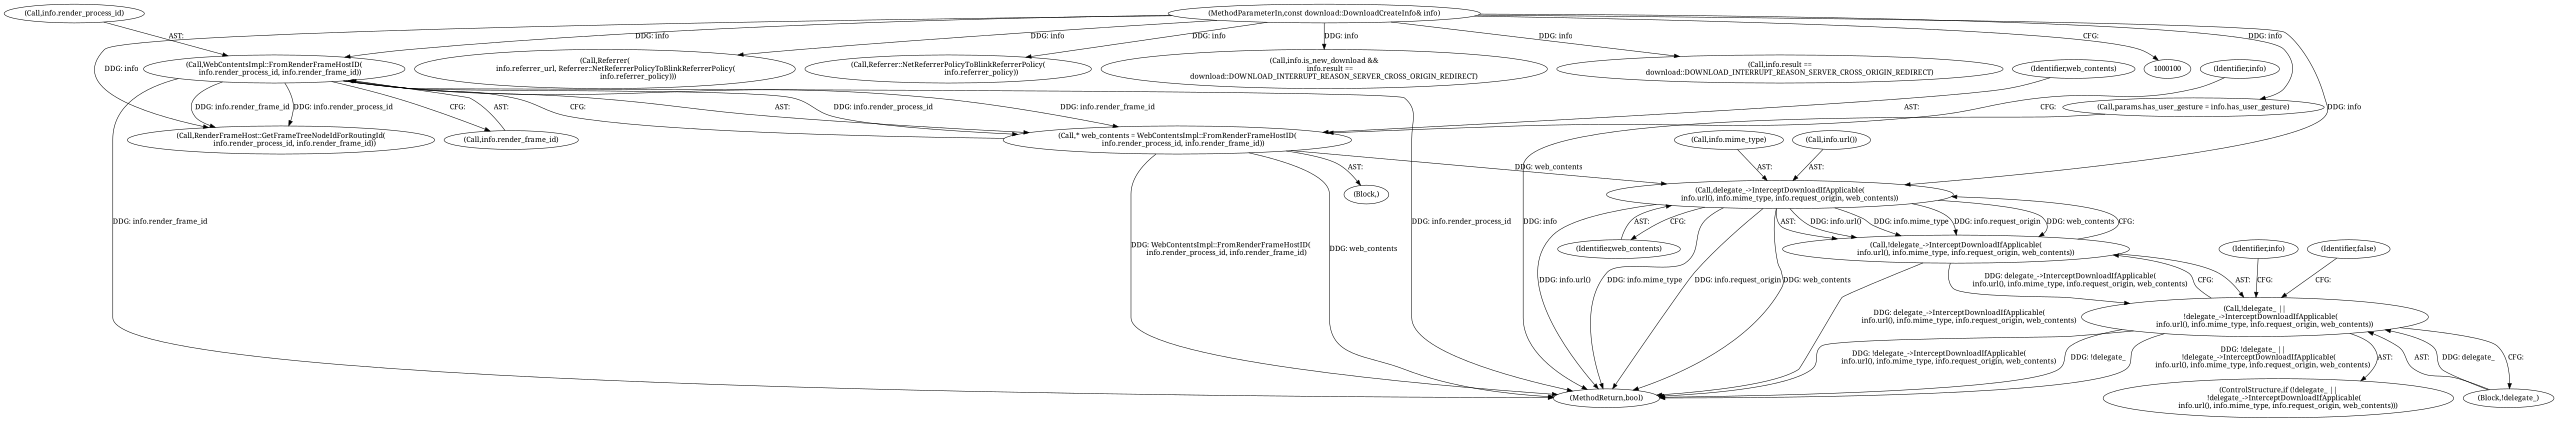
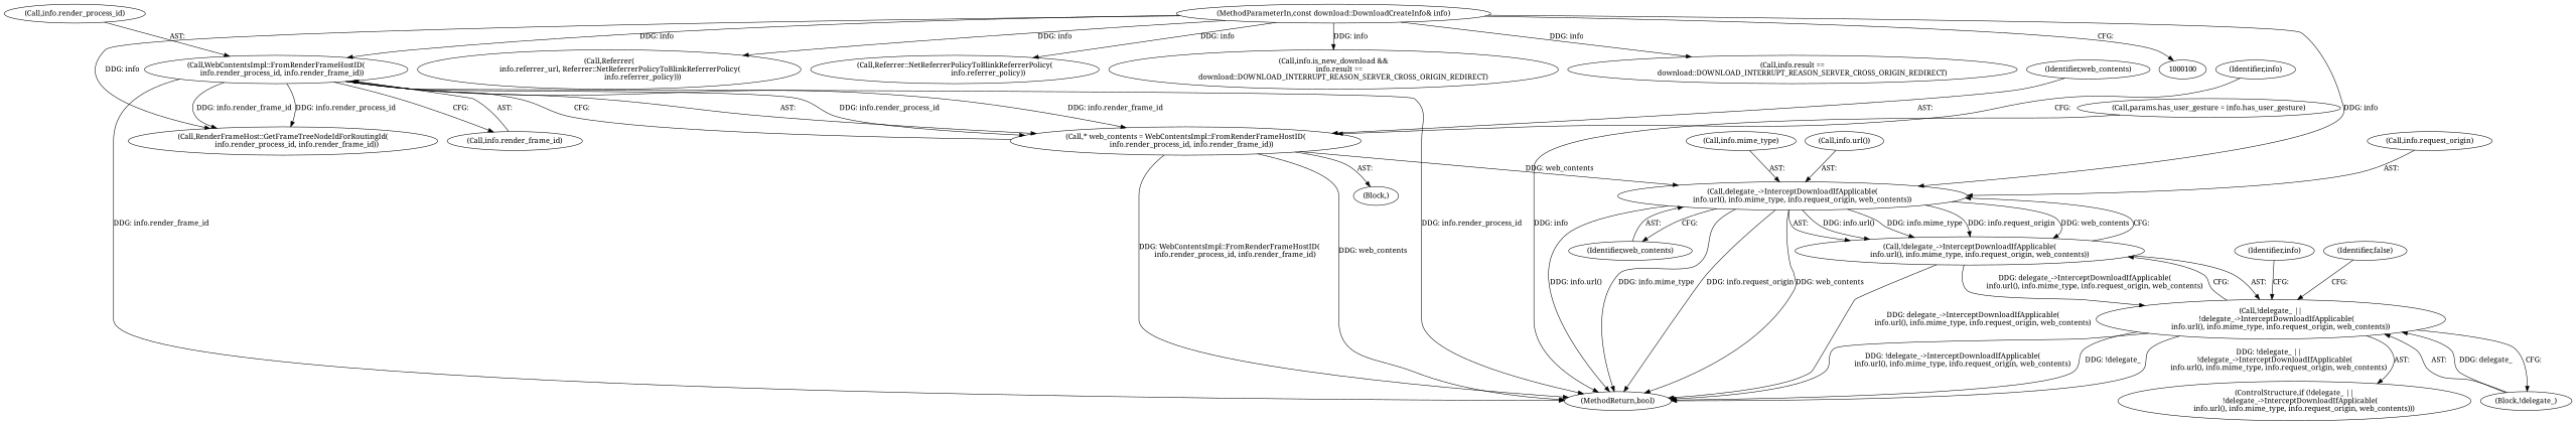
  digraph {
    fontname="Noto Serif"
    node [fontname="Noto Serif"]
    edge [fontname="Noto Serif"]
    n1 [label="(Call,delegate_->InterceptDownloadIfApplicable(\n          info.url(), info.mime_type, info.request_origin, web_contents))"]
    n2 [label="(Call,!delegate_->InterceptDownloadIfApplicable(\n          info.url(), info.mime_type, info.request_origin, web_contents))"]
    n3 [label="(Identifier,web_contents)"]
    n4 [label="(MethodReturn,bool)"]
    n5 [label="(Call,!delegate_ ||\n      !delegate_->InterceptDownloadIfApplicable(\n          info.url(), info.mime_type, info.request_origin, web_contents))"]
    n6 [label="(MethodParameterIn,const download::DownloadCreateInfo& info)"]
    n7 [label="(Call,WebContentsImpl::FromRenderFrameHostID(\n      info.render_process_id, info.render_frame_id))"]
    n8 [label="(Call,RenderFrameHost::GetFrameTreeNodeIdForRoutingId(\n              info.render_process_id, info.render_frame_id))"]
    n9 [label="(Call,Referrer(\n           info.referrer_url, Referrer::NetReferrerPolicyToBlinkReferrerPolicy(\n                                  info.referrer_policy)))"]
    n10 [label="(Call,params.has_user_gesture = info.has_user_gesture)"]
    n11 [label="(Call,Referrer::NetReferrerPolicyToBlinkReferrerPolicy(\n                                  info.referrer_policy))"]
    n12 [label="(Call,info.is_new_download &&\n      info.result ==\n          download::DOWNLOAD_INTERRUPT_REASON_SERVER_CROSS_ORIGIN_REDIRECT)"]
    n13 [label="(Call,info.result ==\n          download::DOWNLOAD_INTERRUPT_REASON_SERVER_CROSS_ORIGIN_REDIRECT)"]
    1000100
    n15 [label="(Call,* web_contents = WebContentsImpl::FromRenderFrameHostID(\n      info.render_process_id, info.render_frame_id))"]
    n16 [label="(Call,info.render_frame_id)"]
    n17 [label="(Block,)"]
    n18 [label="(Block,!delegate_)"]
    n19 [label="(ControlStructure,if (!delegate_ ||\n      !delegate_->InterceptDownloadIfApplicable(\n          info.url(), info.mime_type, info.request_origin, web_contents)))"]
    n20 [label="(Identifier,web_contents)"]
    n21 [label="(Identifier,info)"]
    n22 [label="(Call,info.url())"]
    n23 [label="(Identifier,info)"]
+   n24 [label="(Call,info.request_origin)"]
    n25 [label="(Call,info.mime_type)"]
    n26 [label="(Identifier,false)"]
    n27 [label="(Call,info.render_process_id)"]
    n1 -> n2 [label="AST: "]
    n1 -> n2 [label="DDG: info.url()"]
    n1 -> n2 [label="DDG: info.mime_type"]
    n1 -> n2 [label="DDG: info.request_origin"]
    n1 -> n2 [label="DDG: web_contents"]
    n1 -> n3 [label="CFG: "]
    n1 -> n4 [label="DDG: info.url()"]
    n1 -> n4 [label="DDG: info.mime_type"]
    n1 -> n4 [label="DDG: info.request_origin"]
    n1 -> n4 [label="DDG: web_contents"]
    n2 -> n1 [label="CFG: "]
    n2 -> n4 [label="DDG: delegate_->InterceptDownloadIfApplicable(\n          info.url(), info.mime_type, info.request_origin, web_contents)"]
    n2 -> n5 [label="AST: "]
    n2 -> n5 [label="DDG: delegate_->InterceptDownloadIfApplicable(\n          info.url(), info.mime_type, info.request_origin, web_contents)"]
    n3 -> n1 [label="AST: "]
    n5 -> n2 [label="CFG: "]
    n5 -> n4 [label="DDG: !delegate_"]
    n5 -> n4 [label="DDG: !delegate_ ||\n      !delegate_->InterceptDownloadIfApplicable(\n          info.url(), info.mime_type, info.request_origin, web_contents)"]
    n5 -> n4 [label="DDG: !delegate_->InterceptDownloadIfApplicable(\n          info.url(), info.mime_type, info.request_origin, web_contents)"]
    n5 -> n18 [label="CFG: "]
    n5 -> n19 [label="AST: "]
    n6 -> n1 [label="DDG: info"]
    n6 -> n7 [label="DDG: info"]
    n6 -> n8 [label="DDG: info"]
    n6 -> n9 [label="DDG: info"]
-   n6 -> n10 [label="DDG: info"]
    n6 -> n11 [label="DDG: info"]
    n6 -> n12 [label="DDG: info"]
    n6 -> n13 [label="DDG: info"]
    n6 -> 1000100 [label="CFG: "]
    n7 -> n4 [label="DDG: info.render_process_id"]
    n7 -> n4 [label="DDG: info.render_frame_id"]
    n7 -> n8 [label="DDG: info.render_process_id"]
    n7 -> n8 [label="DDG: info.render_frame_id"]
    n7 -> n15 [label="AST: "]
    n7 -> n15 [label="DDG: info.render_process_id"]
    n7 -> n15 [label="DDG: info.render_frame_id"]
    n7 -> n16 [label="CFG: "]
    n10 -> n4 [label="DDG: info"]
    n15 -> n1 [label="DDG: web_contents"]
    n15 -> n4 [label="DDG: web_contents"]
    n15 -> n4 [label="DDG: WebContentsImpl::FromRenderFrameHostID(\n      info.render_process_id, info.render_frame_id)"]
    n15 -> n7 [label="CFG: "]
    n15 -> n17 [label="AST: "]
    n16 -> n7 [label="AST: "]
    n18 -> n5 [label="AST: "]
    n18 -> n5 [label="DDG: delegate_"]
    n20 -> n15 [label="AST: "]
    n21 -> n15 [label="CFG: "]
    n22 -> n1 [label="AST: "]
    n23 -> n5 [label="CFG: "]
+   n24 -> n1 [label="AST: "]
    n25 -> n1 [label="AST: "]
    n26 -> n5 [label="CFG: "]
    n27 -> n7 [label="AST: "]
  }
